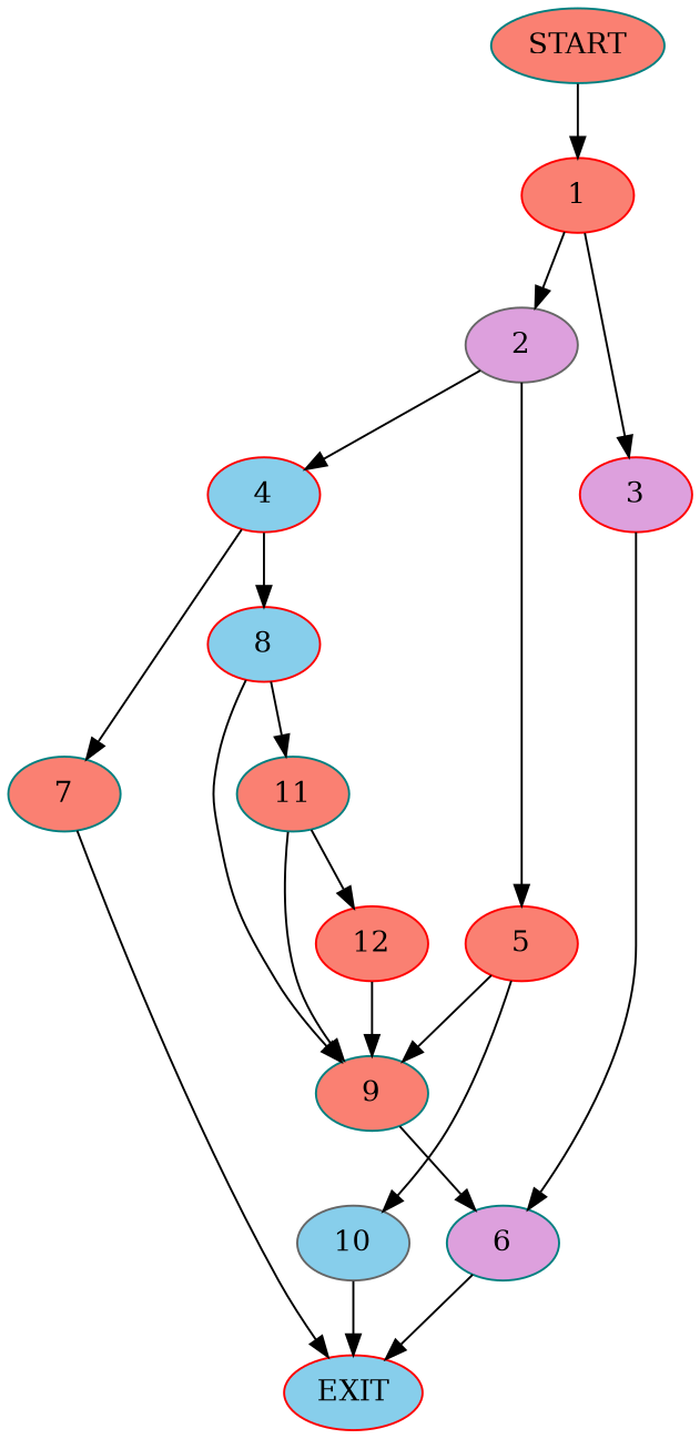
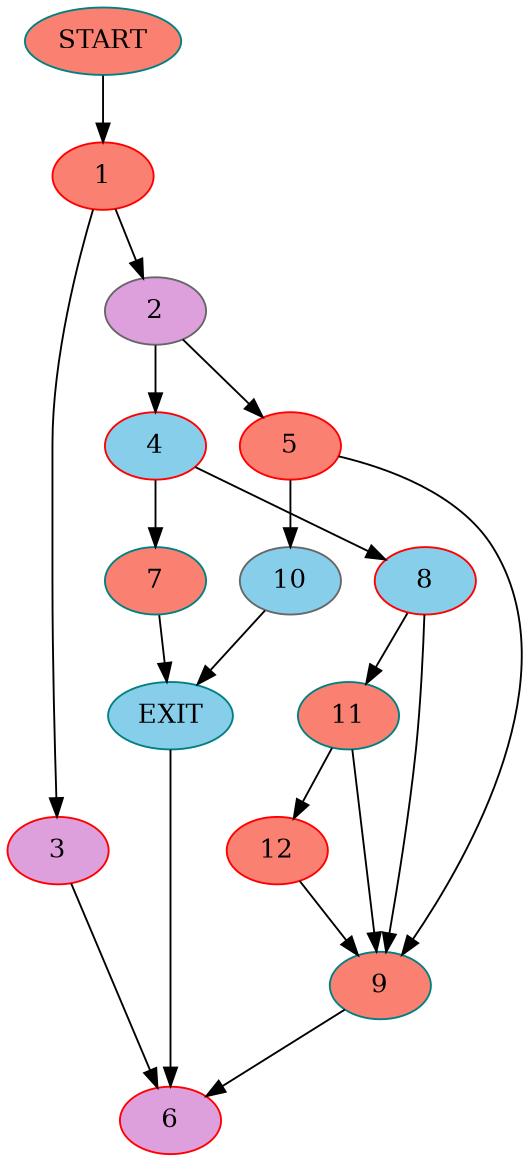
  digraph {
    node [color=red fillcolor=salmon style=filled]
    n1 [color=teal label=START]
    1
    2 [color=gray40 fillcolor=plum]
    3 [fillcolor=plum]
-   n5 [fillcolor=skyblue label=EXIT]
+   n5 [color=teal fillcolor=skyblue label=EXIT]
    4 [fillcolor=skyblue]
    5
-   6 [color=teal fillcolor=plum]
+   6 [fillcolor=plum]
    7 [color=teal]
    8 [fillcolor=skyblue]
    9 [color=teal]
    10 [color=gray40 fillcolor=skyblue]
    11 [color=teal]
    12
    n1 -> 1
    1 -> 2
    1 -> 3
    2 -> 4
    2 -> 5
    3 -> 6
    4 -> 7
    4 -> 8
    5 -> 9
    5 -> 10
-   6 -> n5
+   n5 -> 6
    7 -> n5
    8 -> 9
    8 -> 11
    9 -> 6
    10 -> n5
    11 -> 9
    11 -> 12
    12 -> 9
  }
